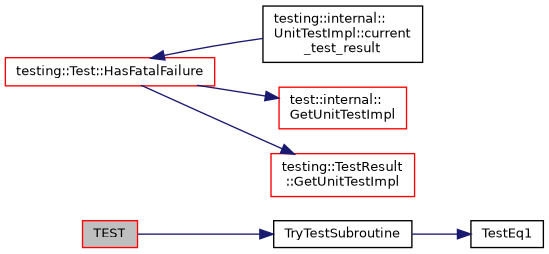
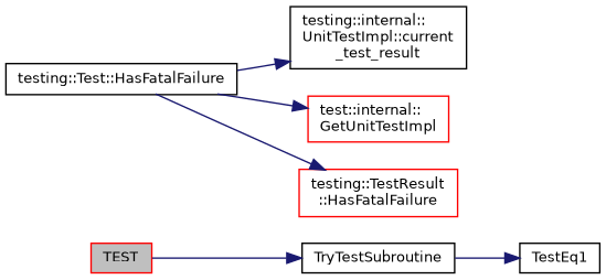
  digraph {
    rankdir=LR
    node [color=black fontname=Helvetica fontsize=10 shape=record]
    edge [color=midnightblue fontname=Helvetica fontsize=10 labelfontname=Helvetica labelfontsize=10 style=solid]
    n1 [color=red fillcolor=grey75 fontcolor=black height=0.2 label=TEST style=filled width=0.4]
    n2 [height=0.2 label=TryTestSubroutine width=0.4]
    n3 [height=0.2 label=TestEq1 width=0.4]
-   n4 [color=red height=0.2 label="testing::Test::HasFatalFailure" width=0.4]
+   n4 [height=0.2 label="testing::Test::HasFatalFailure" width=0.4]
    n5 [height=0.2 label="testing::internal::\lUnitTestImpl::current\l_test_result" width=0.4]
    n6 [color=red height=0.2 label="test::internal::\lGetUnitTestImpl" width=0.4]
-   n7 [color=red height=0.2 label="testing::TestResult\l::GetUnitTestImpl" width=0.4]
+   n7 [color=red height=0.2 label="testing::TestResult\l::HasFatalFailure" width=0.4]
    n1 -> n2
    n2 -> n3
-   n5 -> n4
+   n4 -> n5
    n4 -> n6
    n4 -> n7
  }
